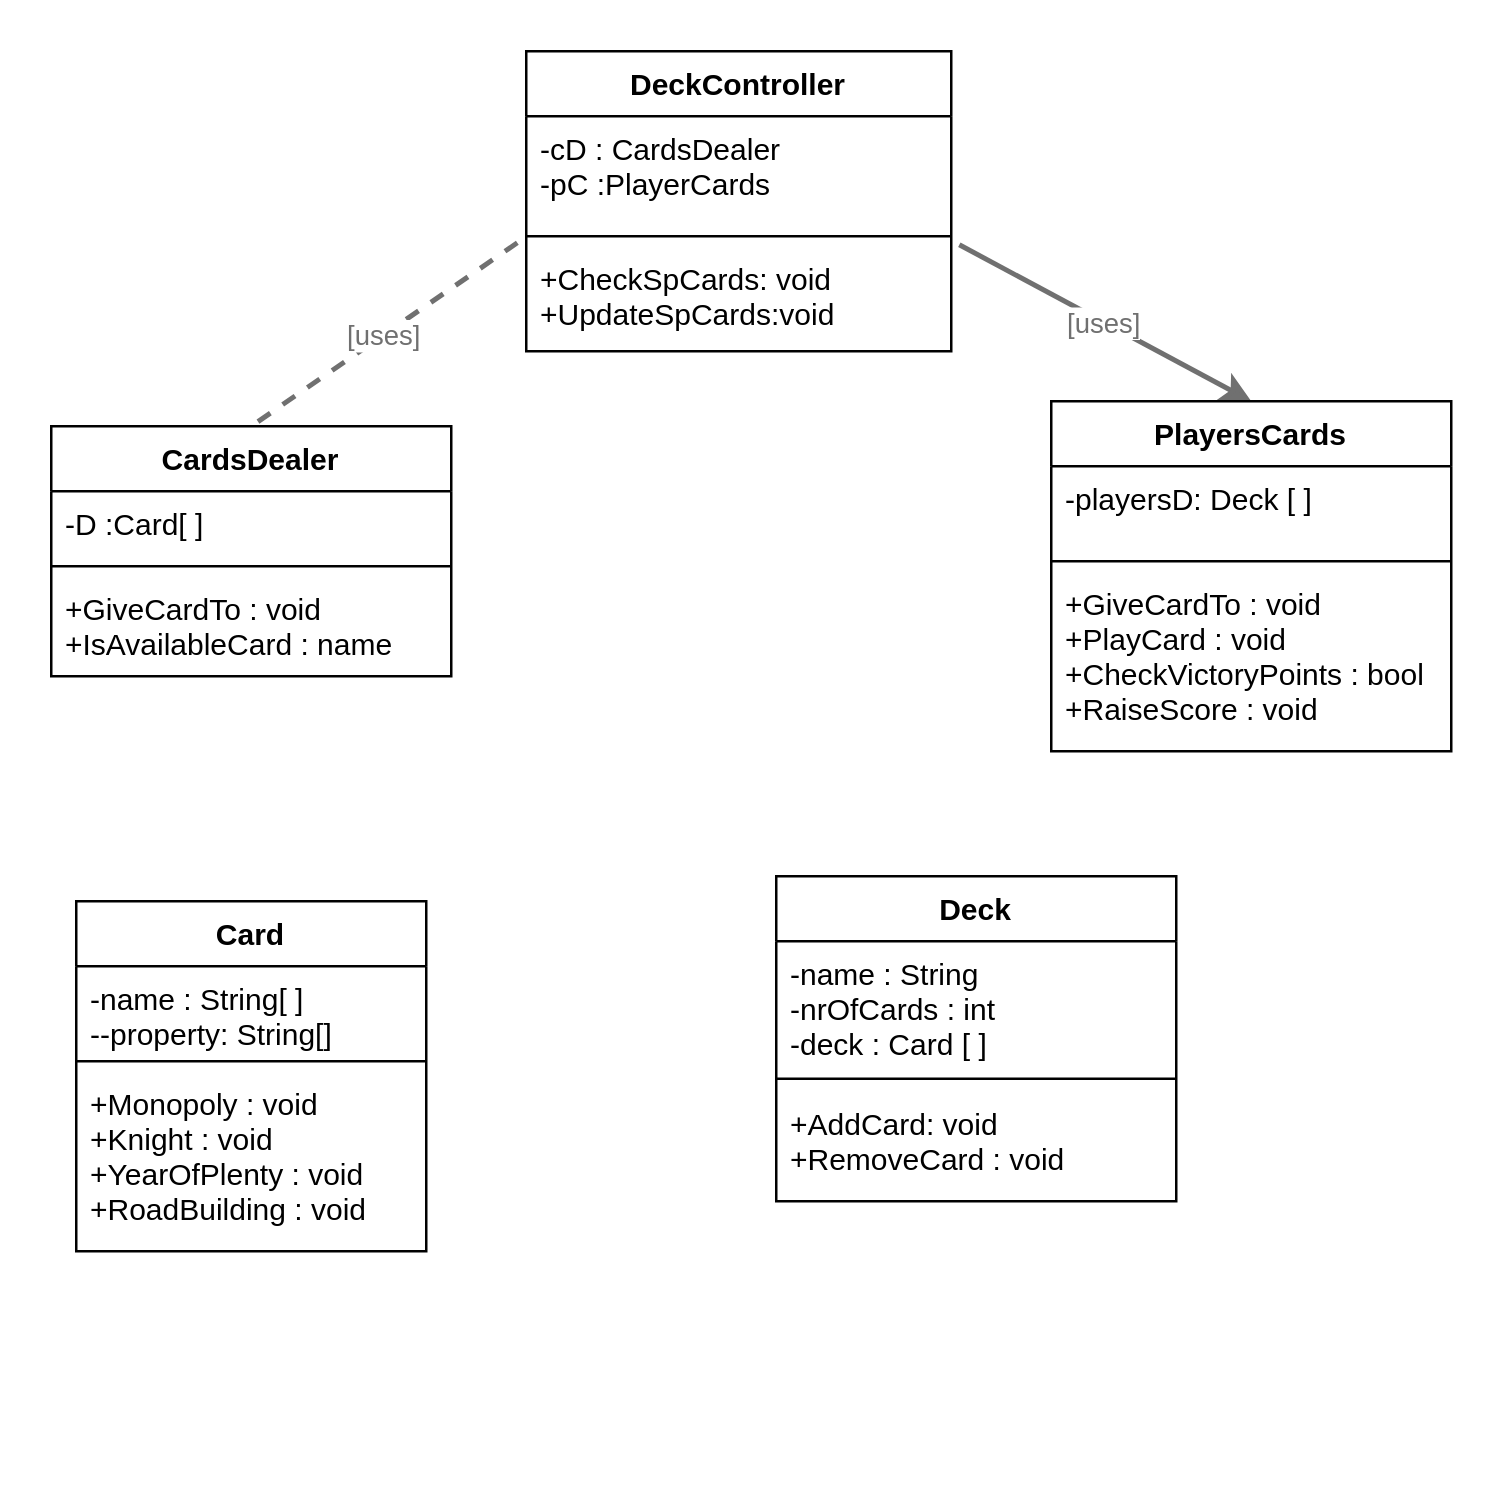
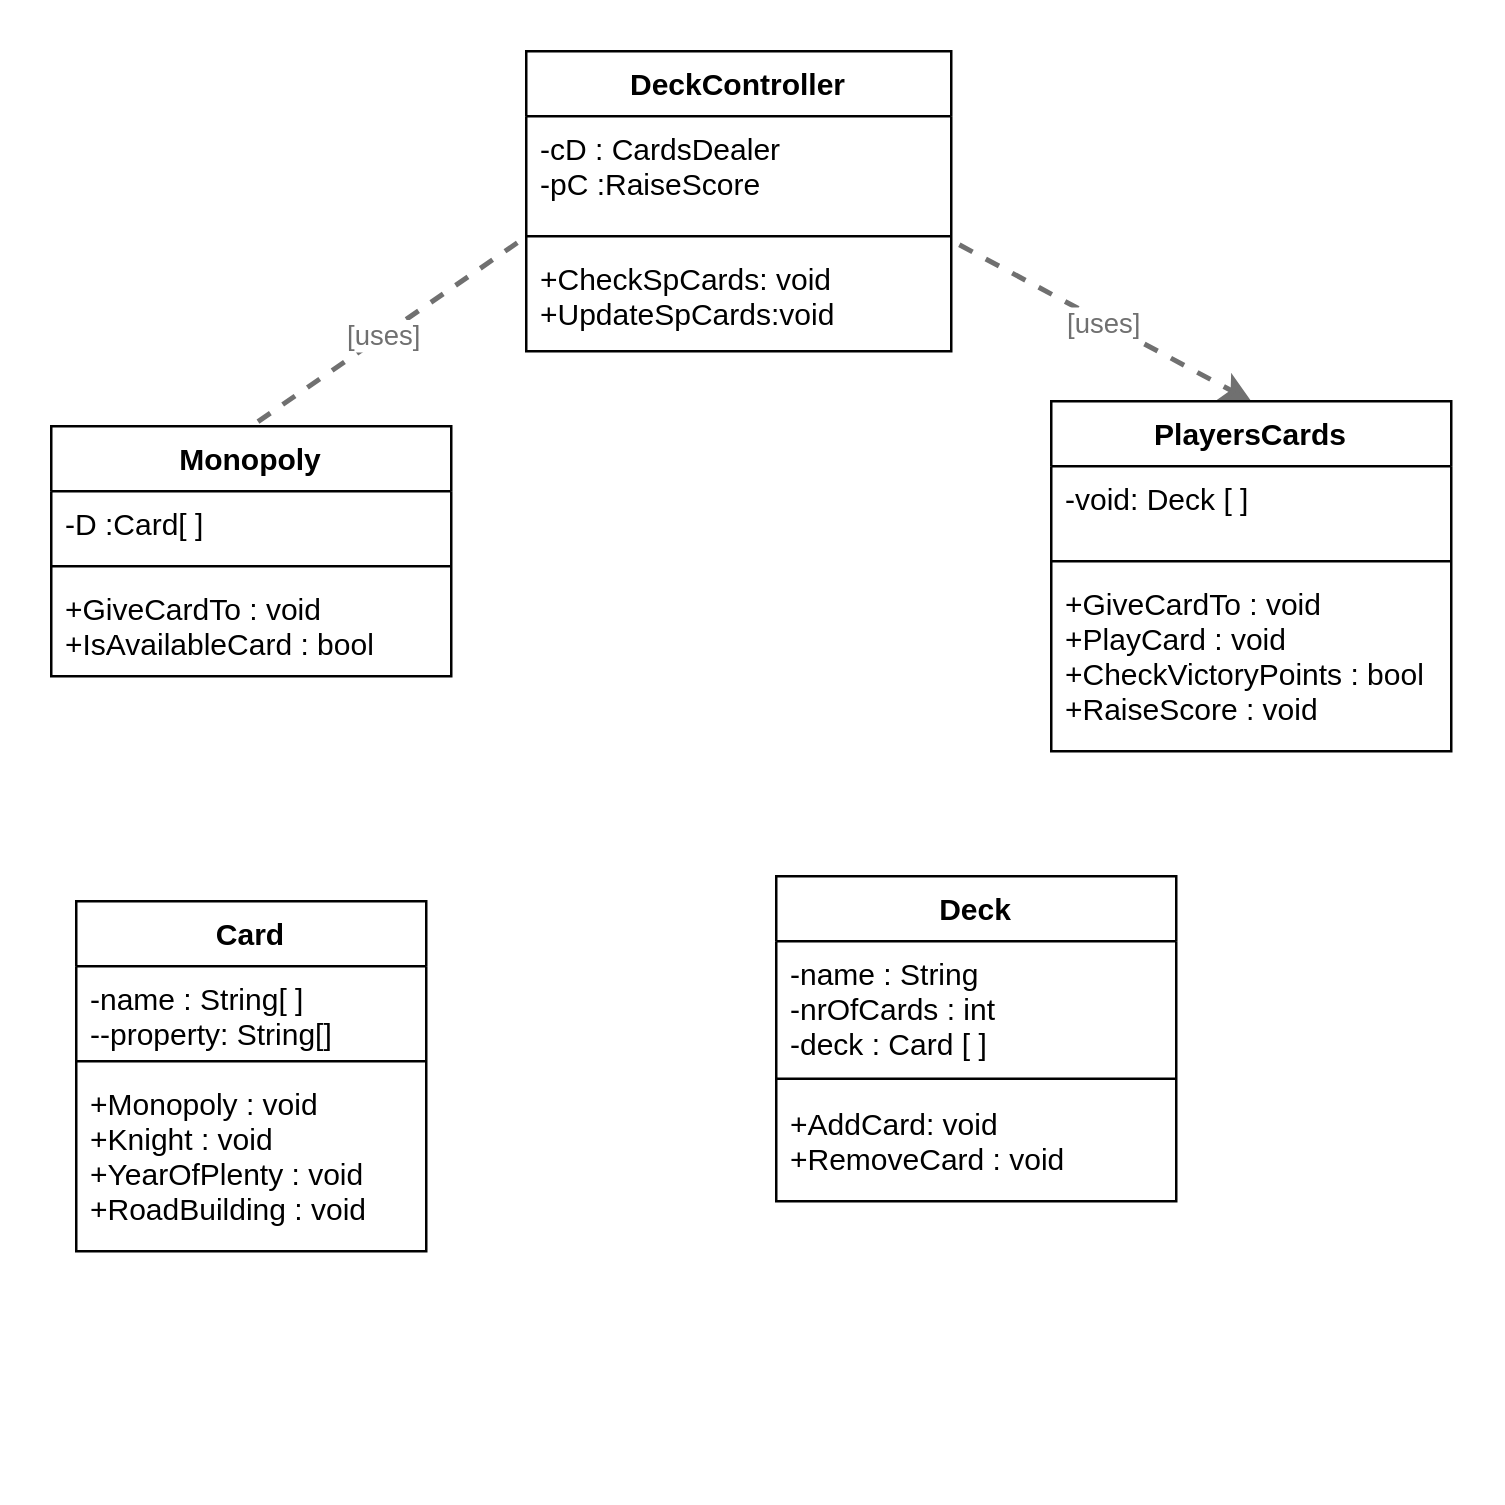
  <mxCell id="0" />
  <mxCell id="1" parent="0" />
  <mxCell id="2" style="edgeStyle=orthogonalEdgeStyle;rounded=0;orthogonalLoop=1;jettySize=auto;html=1;exitX=0.5;exitY=1;exitDx=0;exitDy=0;" parent="1" edge="1"><mxGeometry relative="1" as="geometry"><mxPoint x="365" y="580" as="sourcePoint" /><mxPoint x="365" y="580" as="targetPoint" /></mxGeometry></mxCell>
- <mxCell id="3" value="&lt;div style=&quot;text-align: left&quot;&gt;&lt;div style=&quot;text-align: center&quot;&gt;&lt;b&gt;&lt;/b&gt;&lt;/div&gt;&lt;div style=&quot;text-align: center&quot;&gt;[uses]&lt;/div&gt;&lt;/div&gt;" style="edgeStyle=none;rounded=0;html=1;entryX=0.5;entryY=0;jettySize=auto;orthogonalLoop=1;strokeColor=#707070;strokeWidth=2;fontColor=#707070;jumpStyle=none;dashed=0;metaEdit=1;metaData={&quot;c4Type&quot;:{&quot;editable&quot;:false}};entryDx=0;entryDy=0;exitX=1.019;exitY=-0.014;exitDx=0;exitDy=0;exitPerimeter=0;" parent="1" source="8" target="13" edge="1"><mxGeometry width="160" relative="1" as="geometry"><mxPoint x="340" y="124" as="sourcePoint" /><mxPoint x="530" y="220" as="targetPoint" /></mxGeometry></mxCell>
+ <mxCell id="3" value="&lt;div style=&quot;text-align: left&quot;&gt;&lt;div style=&quot;text-align: center&quot;&gt;&lt;b&gt;&lt;/b&gt;&lt;/div&gt;&lt;div style=&quot;text-align: center&quot;&gt;[uses]&lt;/div&gt;&lt;/div&gt;" style="edgeStyle=none;rounded=0;html=1;entryX=0.5;entryY=0;jettySize=auto;orthogonalLoop=1;strokeColor=#707070;strokeWidth=2;fontColor=#707070;jumpStyle=none;dashed=1;metaEdit=1;metaData={&quot;c4Type&quot;:{&quot;editable&quot;:false}};entryDx=0;entryDy=0;exitX=1.019;exitY=-0.014;exitDx=0;exitDy=0;exitPerimeter=0;" parent="1" source="8" target="13" edge="1"><mxGeometry width="160" relative="1" as="geometry"><mxPoint x="340" y="124" as="sourcePoint" /><mxPoint x="530" y="220" as="targetPoint" /></mxGeometry></mxCell>
  <mxCell id="4" value="&lt;div style=&quot;text-align: left&quot;&gt;&lt;div style=&quot;text-align: center&quot;&gt;&lt;b&gt;&lt;/b&gt;&lt;/div&gt;&lt;div style=&quot;text-align: center&quot;&gt;[uses]&lt;/div&gt;&lt;/div&gt;" style="edgeStyle=none;rounded=0;html=1;jettySize=auto;orthogonalLoop=1;strokeColor=#707070;strokeWidth=2;fontColor=#707070;jumpStyle=none;dashed=1;metaEdit=1;metaData={&quot;c4Type&quot;:{&quot;editable&quot;:false}};exitX=-0.021;exitY=-0.033;exitDx=0;exitDy=0;entryX=0.5;entryY=0;entryDx=0;entryDy=0;exitPerimeter=0;endArrow=none;" parent="1" source="8" target="9" edge="1"><mxGeometry width="160" relative="1" as="geometry"><mxPoint x="324" y="112" as="sourcePoint" /><mxPoint x="100" as="targetPoint" y="140" /></mxGeometry></mxCell>
  <mxCell id="5" value="DeckController" style="swimlane;fontStyle=1;align=center;verticalAlign=top;childLayout=stackLayout;horizontal=1;startSize=26;horizontalStack=0;resizeParent=1;resizeParentMax=0;resizeLast=0;collapsible=1;marginBottom=0;" parent="1" vertex="1"><mxGeometry x="210" y="20" width="170" height="120" as="geometry" /></mxCell>
- <mxCell id="6" value="-cD : CardsDealer &#10;-pC :PlayerCards " style="text;strokeColor=none;fillColor=none;align=left;verticalAlign=top;spacingLeft=4;spacingRight=4;overflow=hidden;rotatable=0;points=[[0,0.5],[1,0.5]];portConstraint=eastwest;" parent="5" vertex="1"><mxGeometry y="26" width="170" height="44" as="geometry" /></mxCell>
+ <mxCell id="6" value="-cD : CardsDealer &#10;-pC :RaiseScore " style="text;strokeColor=none;fillColor=none;align=left;verticalAlign=top;spacingLeft=4;spacingRight=4;overflow=hidden;rotatable=0;points=[[0,0.5],[1,0.5]];portConstraint=eastwest;" parent="5" vertex="1"><mxGeometry y="26" width="170" height="44" as="geometry" /></mxCell>
  <mxCell id="7" value="" style="line;strokeWidth=1;fillColor=none;align=left;verticalAlign=middle;spacingTop=-1;spacingLeft=3;spacingRight=3;rotatable=0;labelPosition=right;points=[];portConstraint=eastwest;" parent="5" vertex="1"><mxGeometry y="70" width="170" height="8" as="geometry" /></mxCell>
  <mxCell id="8" value="+CheckSpCards: void&#10;+UpdateSpCards:void" style="text;strokeColor=none;fillColor=none;align=left;verticalAlign=top;spacingLeft=4;spacingRight=4;overflow=hidden;rotatable=0;points=[[0,0.5],[1,0.5]];portConstraint=eastwest;" parent="5" vertex="1"><mxGeometry y="78" width="170" height="42" as="geometry" /></mxCell>
- <mxCell id="9" value="CardsDealer" style="swimlane;fontStyle=1;align=center;verticalAlign=top;childLayout=stackLayout;horizontal=1;startSize=26;horizontalStack=0;resizeParent=1;resizeParentMax=0;resizeLast=0;collapsible=1;marginBottom=0;" parent="1" vertex="1"><mxGeometry x="20" y="170" width="160" height="100" as="geometry" /></mxCell>
+ <mxCell id="9" value="Monopoly" style="swimlane;fontStyle=1;align=center;verticalAlign=top;childLayout=stackLayout;horizontal=1;startSize=26;horizontalStack=0;resizeParent=1;resizeParentMax=0;resizeLast=0;collapsible=1;marginBottom=0;" parent="1" vertex="1"><mxGeometry x="20" y="170" width="160" height="100" as="geometry" /></mxCell>
  <mxCell id="10" value="-D :Card[ ]" style="text;strokeColor=none;fillColor=none;align=left;verticalAlign=top;spacingLeft=4;spacingRight=4;overflow=hidden;rotatable=0;points=[[0,0.5],[1,0.5]];portConstraint=eastwest;" parent="9" vertex="1"><mxGeometry y="26" width="160" height="26" as="geometry" /></mxCell>
  <mxCell id="11" value="" style="line;strokeWidth=1;fillColor=none;align=left;verticalAlign=middle;spacingTop=-1;spacingLeft=3;spacingRight=3;rotatable=0;labelPosition=right;points=[];portConstraint=eastwest;" parent="9" vertex="1"><mxGeometry y="52" width="160" height="8" as="geometry" /></mxCell>
- <mxCell id="12" value="+GiveCardTo : void&#10;+IsAvailableCard : name" style="text;strokeColor=none;fillColor=none;align=left;verticalAlign=top;spacingLeft=4;spacingRight=4;overflow=hidden;rotatable=0;points=[[0,0.5],[1,0.5]];portConstraint=eastwest;" parent="9" vertex="1"><mxGeometry y="60" width="160" height="40" as="geometry" /></mxCell>
+ <mxCell id="12" value="+GiveCardTo : void&#10;+IsAvailableCard : bool" style="text;strokeColor=none;fillColor=none;align=left;verticalAlign=top;spacingLeft=4;spacingRight=4;overflow=hidden;rotatable=0;points=[[0,0.5],[1,0.5]];portConstraint=eastwest;" parent="9" vertex="1"><mxGeometry y="60" width="160" height="40" as="geometry" /></mxCell>
  <mxCell id="13" value="PlayersCards" style="swimlane;fontStyle=1;align=center;verticalAlign=top;childLayout=stackLayout;horizontal=1;startSize=26;horizontalStack=0;resizeParent=1;resizeParentMax=0;resizeLast=0;collapsible=1;marginBottom=0;" parent="1" vertex="1"><mxGeometry x="420" y="160" width="160" height="140" as="geometry" /></mxCell>
- <mxCell id="14" value="-playersD: Deck [ ]  " style="text;strokeColor=none;fillColor=none;align=left;verticalAlign=top;spacingLeft=4;spacingRight=4;overflow=hidden;rotatable=0;points=[[0,0.5],[1,0.5]];portConstraint=eastwest;" parent="13" vertex="1"><mxGeometry y="26" width="160" height="34" as="geometry" /></mxCell>
+ <mxCell id="14" value="-void: Deck [ ]  " style="text;strokeColor=none;fillColor=none;align=left;verticalAlign=top;spacingLeft=4;spacingRight=4;overflow=hidden;rotatable=0;points=[[0,0.5],[1,0.5]];portConstraint=eastwest;" parent="13" vertex="1"><mxGeometry y="26" width="160" height="34" as="geometry" /></mxCell>
  <mxCell id="15" value="" style="line;strokeWidth=1;fillColor=none;align=left;verticalAlign=middle;spacingTop=-1;spacingLeft=3;spacingRight=3;rotatable=0;labelPosition=right;points=[];portConstraint=eastwest;" parent="13" vertex="1"><mxGeometry y="60" width="160" height="8" as="geometry" /></mxCell>
  <mxCell id="16" value="+GiveCardTo : void&#10;+PlayCard : void&#10;+CheckVictoryPoints : bool&#10;+RaiseScore : void&#10;" style="text;strokeColor=none;fillColor=none;align=left;verticalAlign=top;spacingLeft=4;spacingRight=4;overflow=hidden;rotatable=0;points=[[0,0.5],[1,0.5]];portConstraint=eastwest;" parent="13" vertex="1"><mxGeometry y="68" width="160" height="72" as="geometry" /></mxCell>
  <mxCell id="17" value="Deck" style="swimlane;fontStyle=1;align=center;verticalAlign=top;childLayout=stackLayout;horizontal=1;startSize=26;horizontalStack=0;resizeParent=1;resizeParentMax=0;resizeLast=0;collapsible=1;marginBottom=0;" parent="1" vertex="1"><mxGeometry x="310" y="350" width="160" height="130" as="geometry" /></mxCell>
  <mxCell id="18" value="-name : String&#10;-nrOfCards : int&#10;-deck : Card [ ]" style="text;strokeColor=none;fillColor=none;align=left;verticalAlign=top;spacingLeft=4;spacingRight=4;overflow=hidden;rotatable=0;points=[[0,0.5],[1,0.5]];portConstraint=eastwest;" parent="17" vertex="1"><mxGeometry y="26" width="160" height="50" as="geometry" /></mxCell>
  <mxCell id="19" value="" style="line;strokeWidth=1;fillColor=none;align=left;verticalAlign=middle;spacingTop=-1;spacingLeft=3;spacingRight=3;rotatable=0;labelPosition=right;points=[];portConstraint=eastwest;" parent="17" vertex="1"><mxGeometry y="76" width="160" height="10" as="geometry" /></mxCell>
  <mxCell id="20" value="+AddCard: void&#10;+RemoveCard : void" style="text;strokeColor=none;fillColor=none;align=left;verticalAlign=top;spacingLeft=4;spacingRight=4;overflow=hidden;rotatable=0;points=[[0,0.5],[1,0.5]];portConstraint=eastwest;" parent="17" vertex="1"><mxGeometry y="86" width="160" height="44" as="geometry" /></mxCell>
  <mxCell id="21" value="Card" style="swimlane;fontStyle=1;align=center;verticalAlign=top;childLayout=stackLayout;horizontal=1;startSize=26;horizontalStack=0;resizeParent=1;resizeParentMax=0;resizeLast=0;collapsible=1;marginBottom=0;" parent="1" vertex="1"><mxGeometry x="30" y="360" width="140" height="140" as="geometry" /></mxCell>
  <mxCell id="22" value="-name : String[ ]&#10;--property: String[]" style="text;strokeColor=none;fillColor=none;align=left;verticalAlign=top;spacingLeft=4;spacingRight=4;overflow=hidden;rotatable=0;points=[[0,0.5],[1,0.5]];portConstraint=eastwest;" parent="21" vertex="1"><mxGeometry y="26" width="140" height="34" as="geometry" /></mxCell>
  <mxCell id="23" value="" style="line;strokeWidth=1;fillColor=none;align=left;verticalAlign=middle;spacingTop=-1;spacingLeft=3;spacingRight=3;rotatable=0;labelPosition=right;points=[];portConstraint=eastwest;" parent="21" vertex="1"><mxGeometry y="60" width="140" height="8" as="geometry" /></mxCell>
  <mxCell id="24" value="+Monopoly : void&#10;+Knight : void&#10;+YearOfPlenty : void&#10;+RoadBuilding : void" style="text;strokeColor=none;fillColor=none;align=left;verticalAlign=top;spacingLeft=4;spacingRight=4;overflow=hidden;rotatable=0;points=[[0,0.5],[1,0.5]];portConstraint=eastwest;" parent="21" vertex="1"><mxGeometry y="68" width="140" height="72" as="geometry" /></mxCell>
